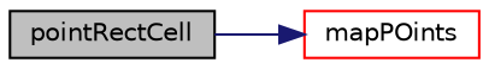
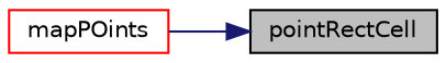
  digraph {
    rankdir=LR
    node [fontname=Helvetica fontsize=10 shape=record style=filled]
    n1 [color=black fillcolor=grey75 fontcolor=black height=0.2 label=pointRectCell width=0.4]
    n2 [color=red fillcolor=white height=0.2 label=mapPOints width=0.4]
-   n1 -> n2 [color=midnightblue fontname=Helvetica fontsize=10 labelfontname=Helvetica labelfontsize=10 style=solid]
+   n2 -> n1 [color=midnightblue fontname=Helvetica fontsize=10 labelfontname=Helvetica labelfontsize=10 style=solid]
  }
